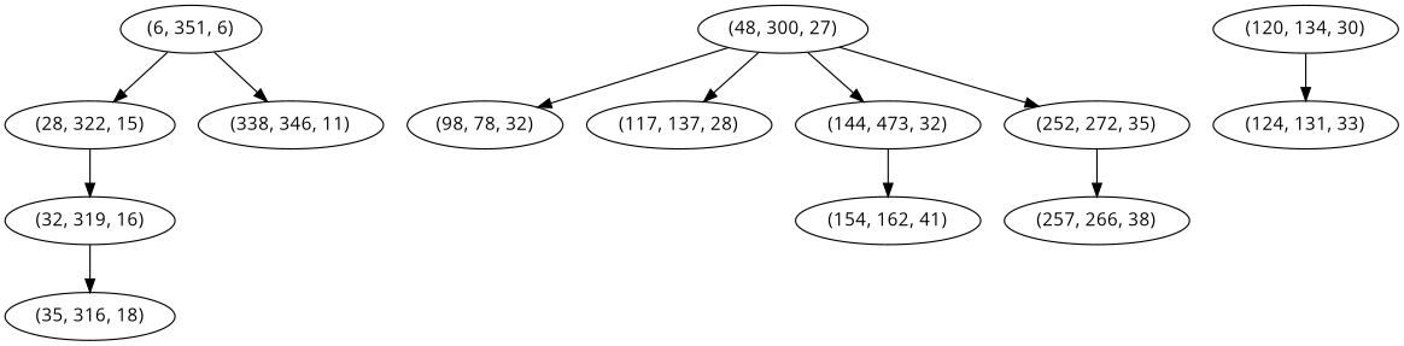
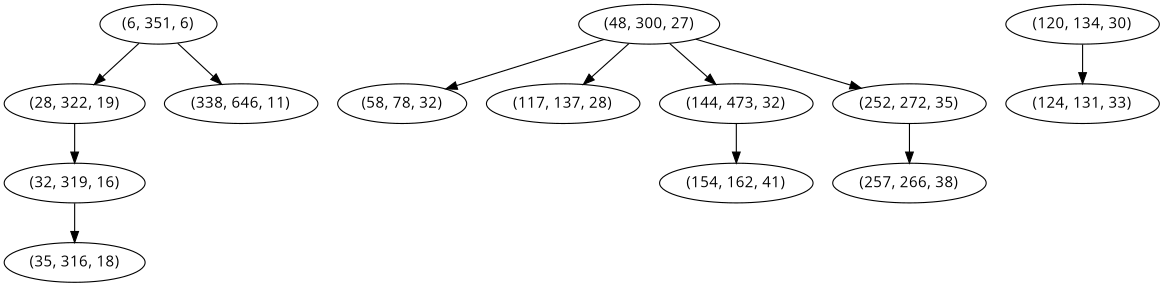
  digraph {
    fontname="Open Sans"
    node [fontname="Open Sans"]
    edge [fontname="Open Sans"]
    "(6, 351, 6)"
-   "(28, 322, 15)"
-   "(338, 346, 11)"
+   "(28, 322, 15)" [label="(28, 322, 19)"]
+   "(338, 346, 11)" [label="(338, 646, 11)"]
    "(32, 319, 16)"
    "(35, 316, 18)"
    "(48, 300, 27)"
-   "(58, 78, 32)" [label="(98, 78, 32)"]
+   "(58, 78, 32)"
    "(117, 137, 28)"
    n9 [label="(144, 473, 32)"]
    "(252, 272, 35)"
    "(154, 162, 41)"
    "(257, 266, 38)"
    "(120, 134, 30)"
    "(124, 131, 33)"
    "(6, 351, 6)" -> "(28, 322, 15)"
    "(6, 351, 6)" -> "(338, 346, 11)"
    "(28, 322, 15)" -> "(32, 319, 16)"
    "(32, 319, 16)" -> "(35, 316, 18)"
    "(48, 300, 27)" -> "(58, 78, 32)"
    "(48, 300, 27)" -> "(117, 137, 28)"
    "(48, 300, 27)" -> n9
    "(48, 300, 27)" -> "(252, 272, 35)"
    n9 -> "(154, 162, 41)"
    "(252, 272, 35)" -> "(257, 266, 38)"
    "(120, 134, 30)" -> "(124, 131, 33)"
  }
